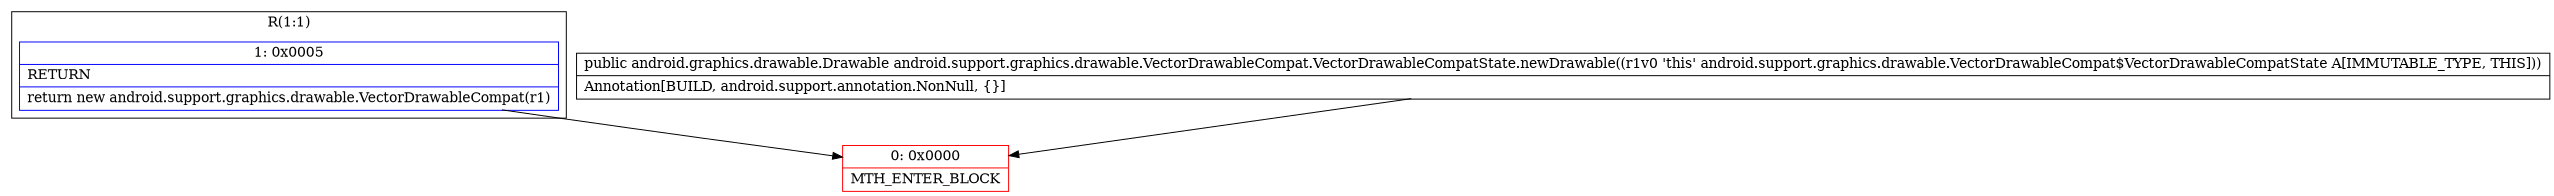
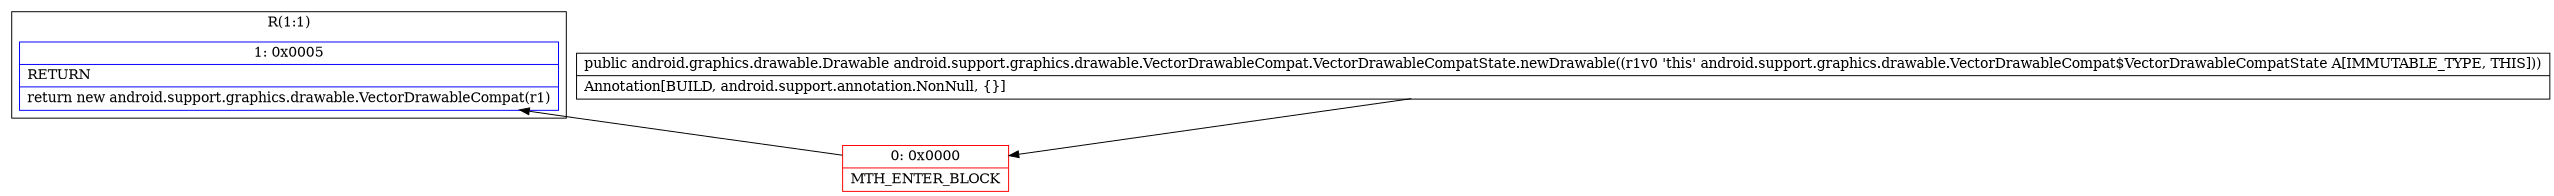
  digraph {
    node [shape=record]
    n1 [color=blue label="{1\:\ 0x0005|RETURN\l|return new android.support.graphics.drawable.VectorDrawableCompat(r1)\l}"]
    n2 [color=red label="{0\:\ 0x0000|MTH_ENTER_BLOCK\l}"]
    n3 [label="{public android.graphics.drawable.Drawable android.support.graphics.drawable.VectorDrawableCompat.VectorDrawableCompatState.newDrawable((r1v0 'this' android.support.graphics.drawable.VectorDrawableCompat$VectorDrawableCompatState A[IMMUTABLE_TYPE, THIS]))  | Annotation[BUILD, android.support.annotation.NonNull, \{\}]\l}"]
    subgraph cluster_1 {
      label="R(1:1)"
      n1
    }
-   n1 -> n2
+   n2 -> n1
    n3 -> n2
  }
